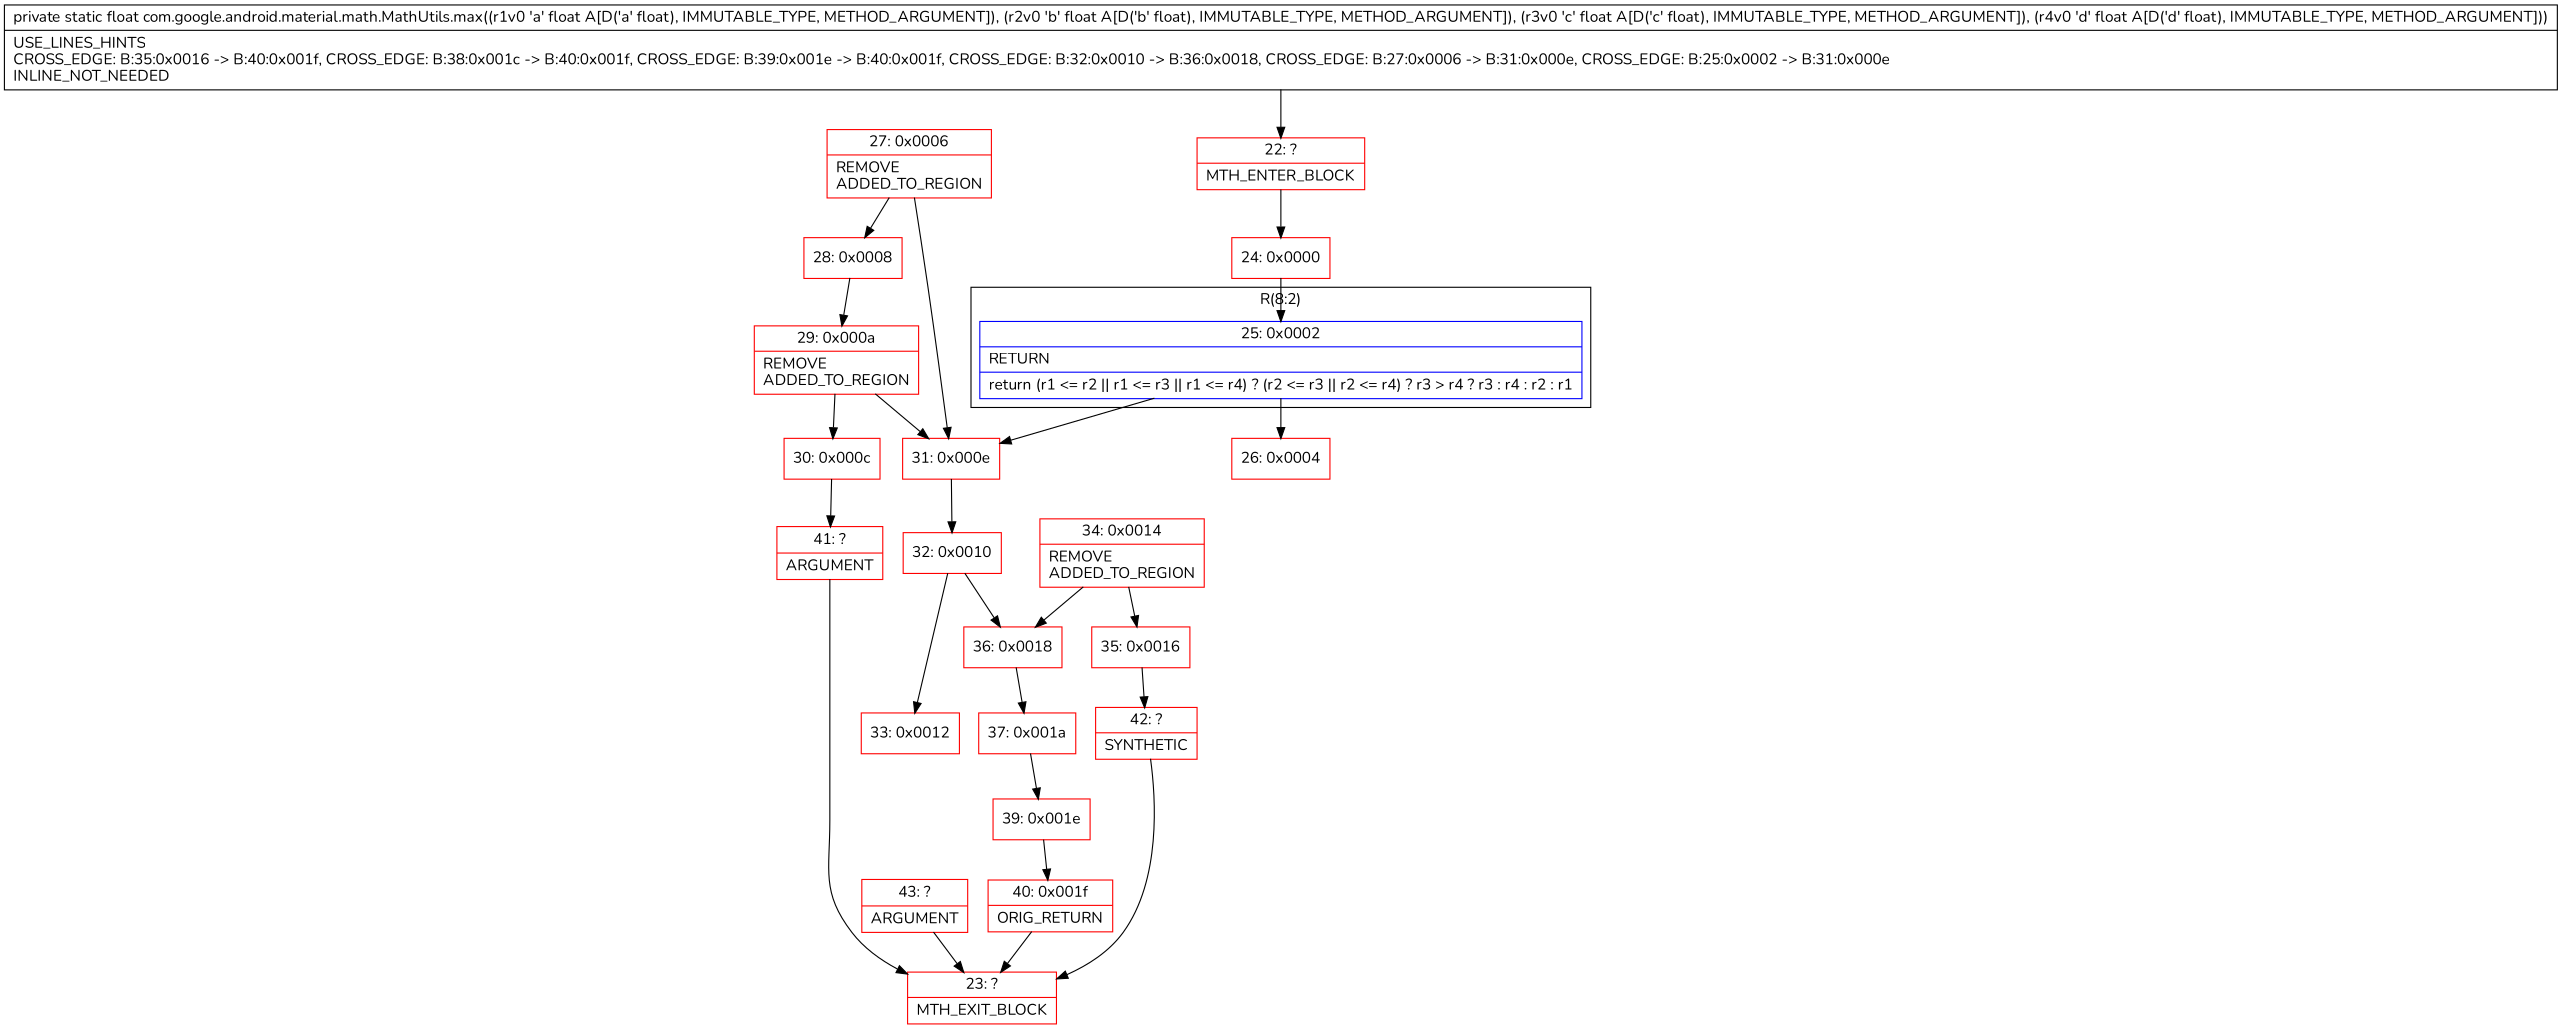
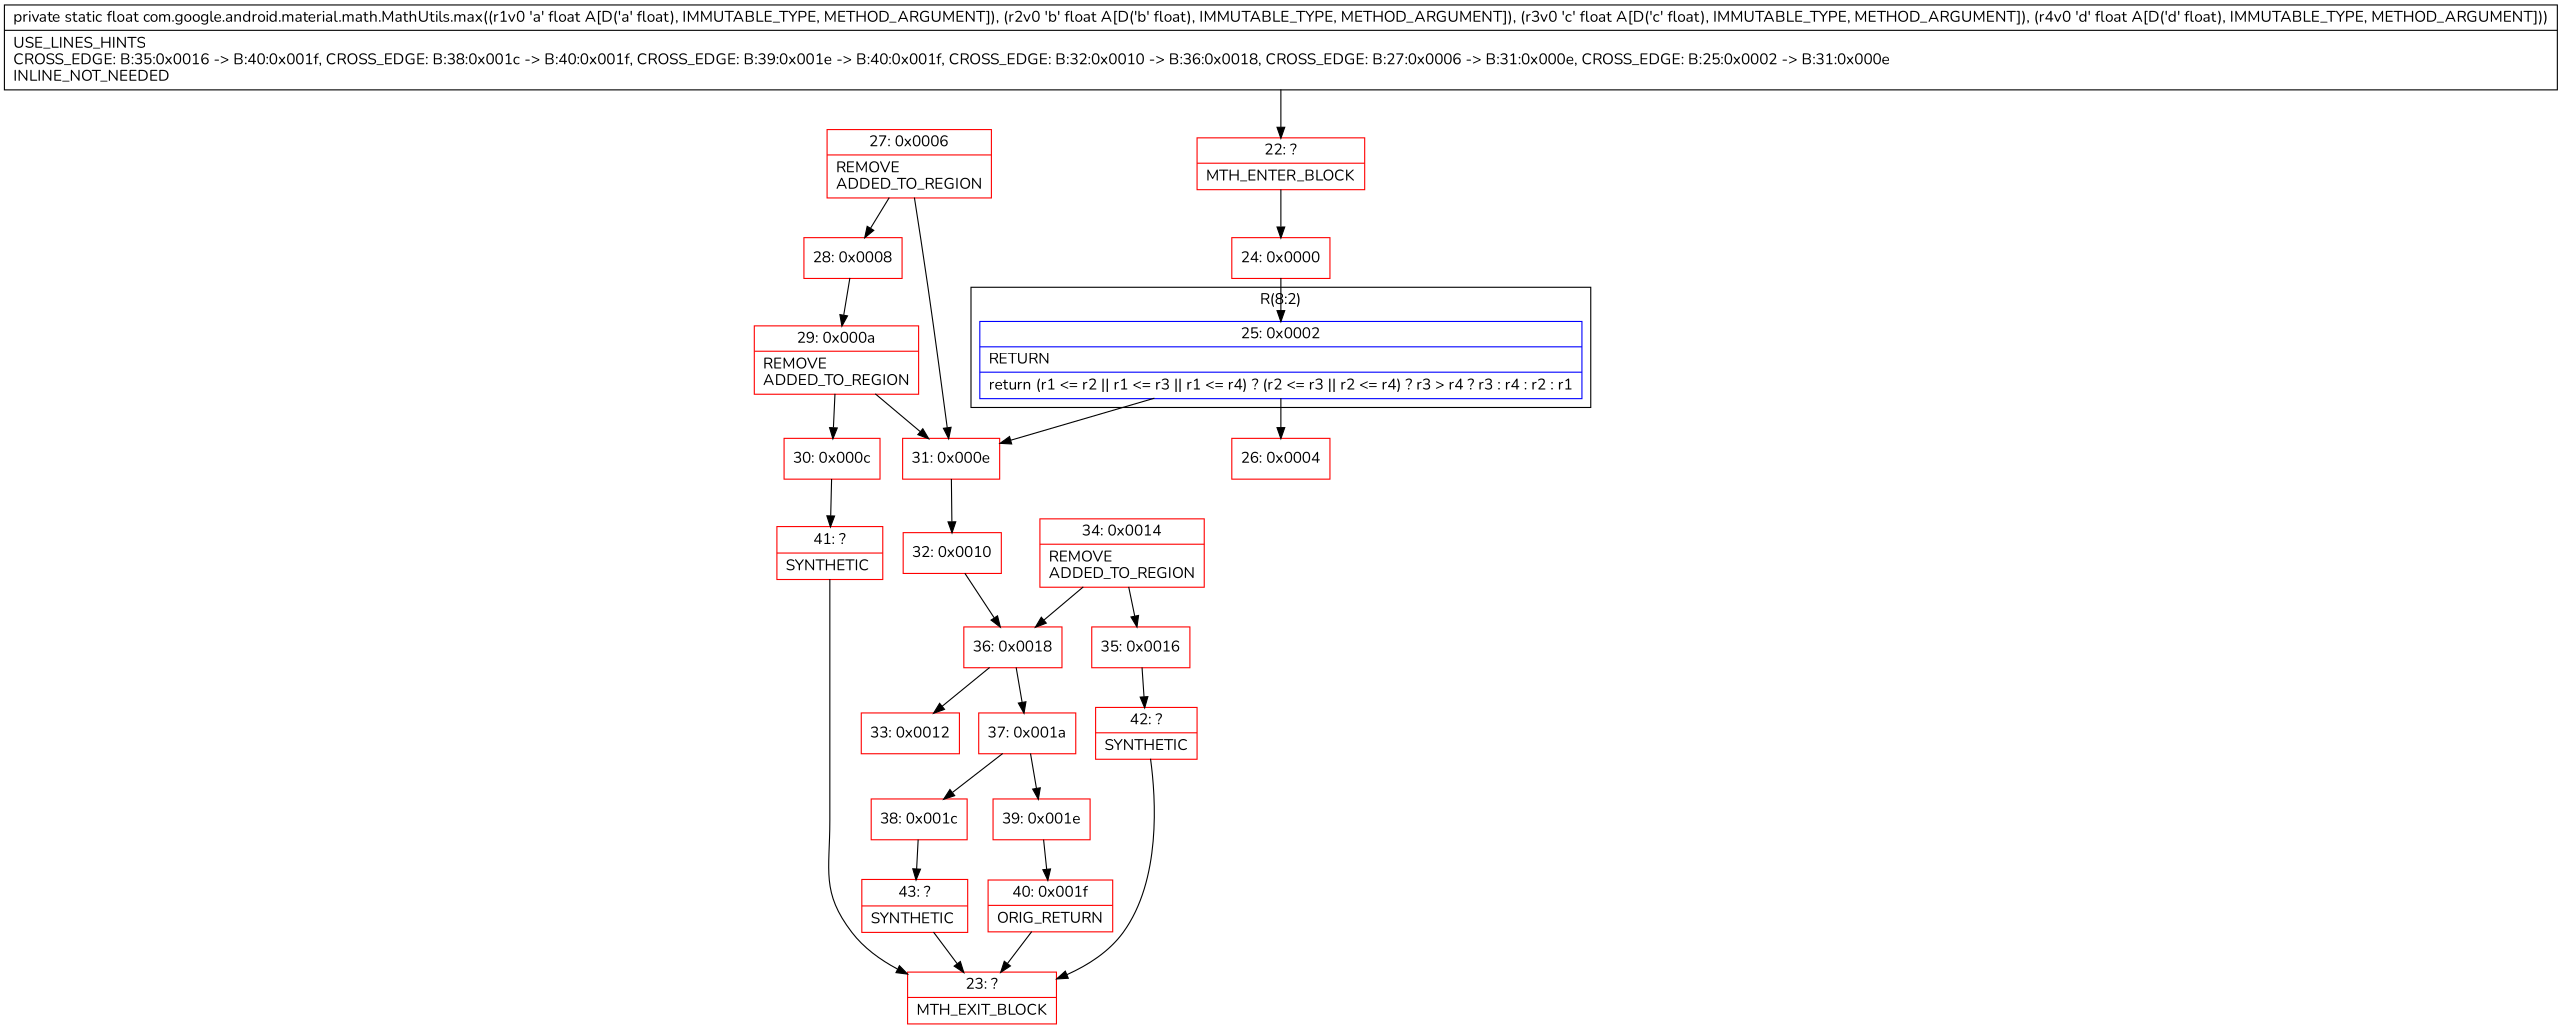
  digraph {
    fontname=Nunito
    node [color=red fontname=Nunito shape=record]
    edge [fontname=Nunito]
    n1 [color=blue label="{25\:\ 0x0002|RETURN\l|return (r1 \<= r2 \|\| r1 \<= r3 \|\| r1 \<= r4) ? (r2 \<= r3 \|\| r2 \<= r4) ? r3 \> r4 ? r3 : r4 : r2 : r1\l}"]
    n2 [label="{26\:\ 0x0004}"]
    n3 [label="{31\:\ 0x000e}"]
    n4 [label="{32\:\ 0x0010}"]
    n5 [label="{22\:\ ?|MTH_ENTER_BLOCK\l}"]
    n6 [label="{24\:\ 0x0000}"]
    n7 [label="{27\:\ 0x0006|REMOVE\lADDED_TO_REGION\l}"]
    n8 [label="{28\:\ 0x0008}"]
    n9 [label="{29\:\ 0x000a|REMOVE\lADDED_TO_REGION\l}"]
    n10 [label="{30\:\ 0x000c}"]
-   n11 [label="{41\:\ ?|ARGUMENT\l}"]
+   n11 [label="{41\:\ ?|SYNTHETIC\l}"]
    n12 [label="{23\:\ ?|MTH_EXIT_BLOCK\l}"]
    n13 [label="{33\:\ 0x0012}"]
    n14 [label="{36\:\ 0x0018}"]
    n15 [label="{37\:\ 0x001a}"]
    n16 [label="{34\:\ 0x0014|REMOVE\lADDED_TO_REGION\l}"]
    n17 [label="{35\:\ 0x0016}"]
    n18 [label="{42\:\ ?|SYNTHETIC\l}"]
+   n19 [label="{38\:\ 0x001c}"]
    n20 [label="{39\:\ 0x001e}"]
-   n21 [label="{43\:\ ?|ARGUMENT\l}"]
+   n21 [label="{43\:\ ?|SYNTHETIC\l}"]
    n22 [label="{40\:\ 0x001f|ORIG_RETURN\l}"]
    n23 [label="{private static float com.google.android.material.math.MathUtils.max((r1v0 'a' float A[D('a' float), IMMUTABLE_TYPE, METHOD_ARGUMENT]), (r2v0 'b' float A[D('b' float), IMMUTABLE_TYPE, METHOD_ARGUMENT]), (r3v0 'c' float A[D('c' float), IMMUTABLE_TYPE, METHOD_ARGUMENT]), (r4v0 'd' float A[D('d' float), IMMUTABLE_TYPE, METHOD_ARGUMENT]))  | USE_LINES_HINTS\lCROSS_EDGE: B:35:0x0016 \-\> B:40:0x001f, CROSS_EDGE: B:38:0x001c \-\> B:40:0x001f, CROSS_EDGE: B:39:0x001e \-\> B:40:0x001f, CROSS_EDGE: B:32:0x0010 \-\> B:36:0x0018, CROSS_EDGE: B:27:0x0006 \-\> B:31:0x000e, CROSS_EDGE: B:25:0x0002 \-\> B:31:0x000e\lINLINE_NOT_NEEDED\l}" color=""]
    subgraph cluster_1 {
      label="R(8:2)"
      n1
    }
    n1 -> n2
    n1 -> n3
    n3 -> n4
-   n4 -> n13
+   n14 -> n13
    n4 -> n14
    n5 -> n6
    n6 -> n1
    n7 -> n3
    n7 -> n8
    n8 -> n9
    n9 -> n3
    n9 -> n10
    n10 -> n11
    n11 -> n12
    n14 -> n15
+   n15 -> n19
    n15 -> n20
    n16 -> n14
    n16 -> n17
    n17 -> n18
    n18 -> n12
+   n19 -> n21
    n20 -> n22
    n21 -> n12
    n22 -> n12
    n23 -> n5
  }
